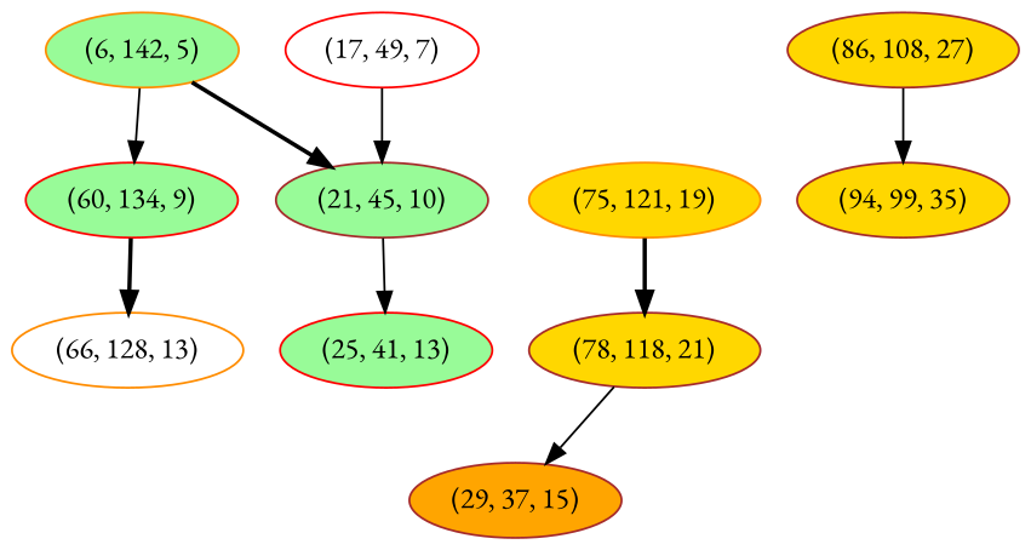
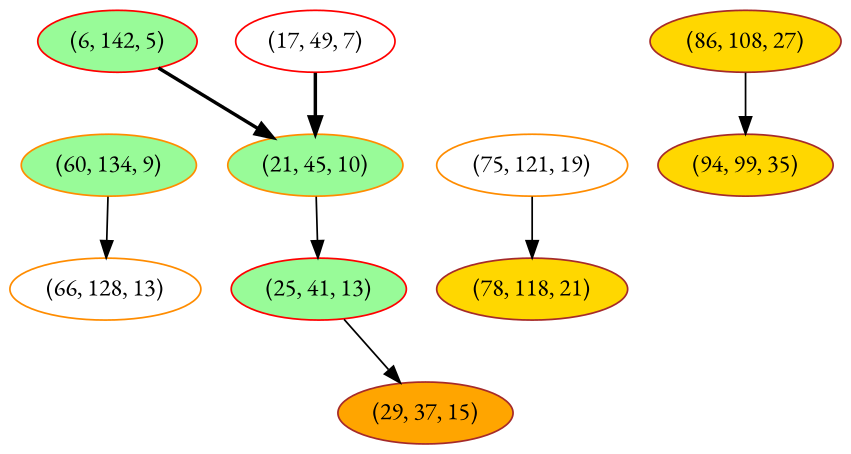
  digraph {
    fontname="EB Garamond"
    node [color=darkorange fillcolor=palegreen fontname="EB Garamond" style=filled]
    edge [fontname="EB Garamond" style=solid]
-   "(60, 134, 9)" [color=red]
-   "(6, 142, 5)"
-   "(21, 45, 10)" [color=brown]
+   "(60, 134, 9)"
+   "(6, 142, 5)" [color=red]
+   "(21, 45, 10)"
    "(17, 49, 7)" [color=red fillcolor=white]
    "(66, 128, 13)" [fillcolor=white]
    "(25, 41, 13)" [color=red]
    "(29, 37, 15)" [color=brown fillcolor=orange]
-   "(75, 121, 19)" [fillcolor=gold]
+   "(75, 121, 19)" [fillcolor=white]
    "(78, 118, 21)" [color=brown fillcolor=gold]
    "(86, 108, 27)" [color=brown fillcolor=gold]
    "(94, 99, 35)" [color=brown fillcolor=gold]
-   "(60, 134, 9)" -> "(66, 128, 13)" [style=bold]
-   "(6, 142, 5)" -> "(60, 134, 9)"
+   "(60, 134, 9)" -> "(66, 128, 13)"
    "(6, 142, 5)" -> "(21, 45, 10)" [style=bold]
    "(21, 45, 10)" -> "(25, 41, 13)"
-   "(17, 49, 7)" -> "(21, 45, 10)"
-   "(78, 118, 21)" -> "(29, 37, 15)"
-   "(75, 121, 19)" -> "(78, 118, 21)" [style=bold]
+   "(17, 49, 7)" -> "(21, 45, 10)" [style=bold]
+   "(25, 41, 13)" -> "(29, 37, 15)"
+   "(75, 121, 19)" -> "(78, 118, 21)"
    "(86, 108, 27)" -> "(94, 99, 35)"
  }
